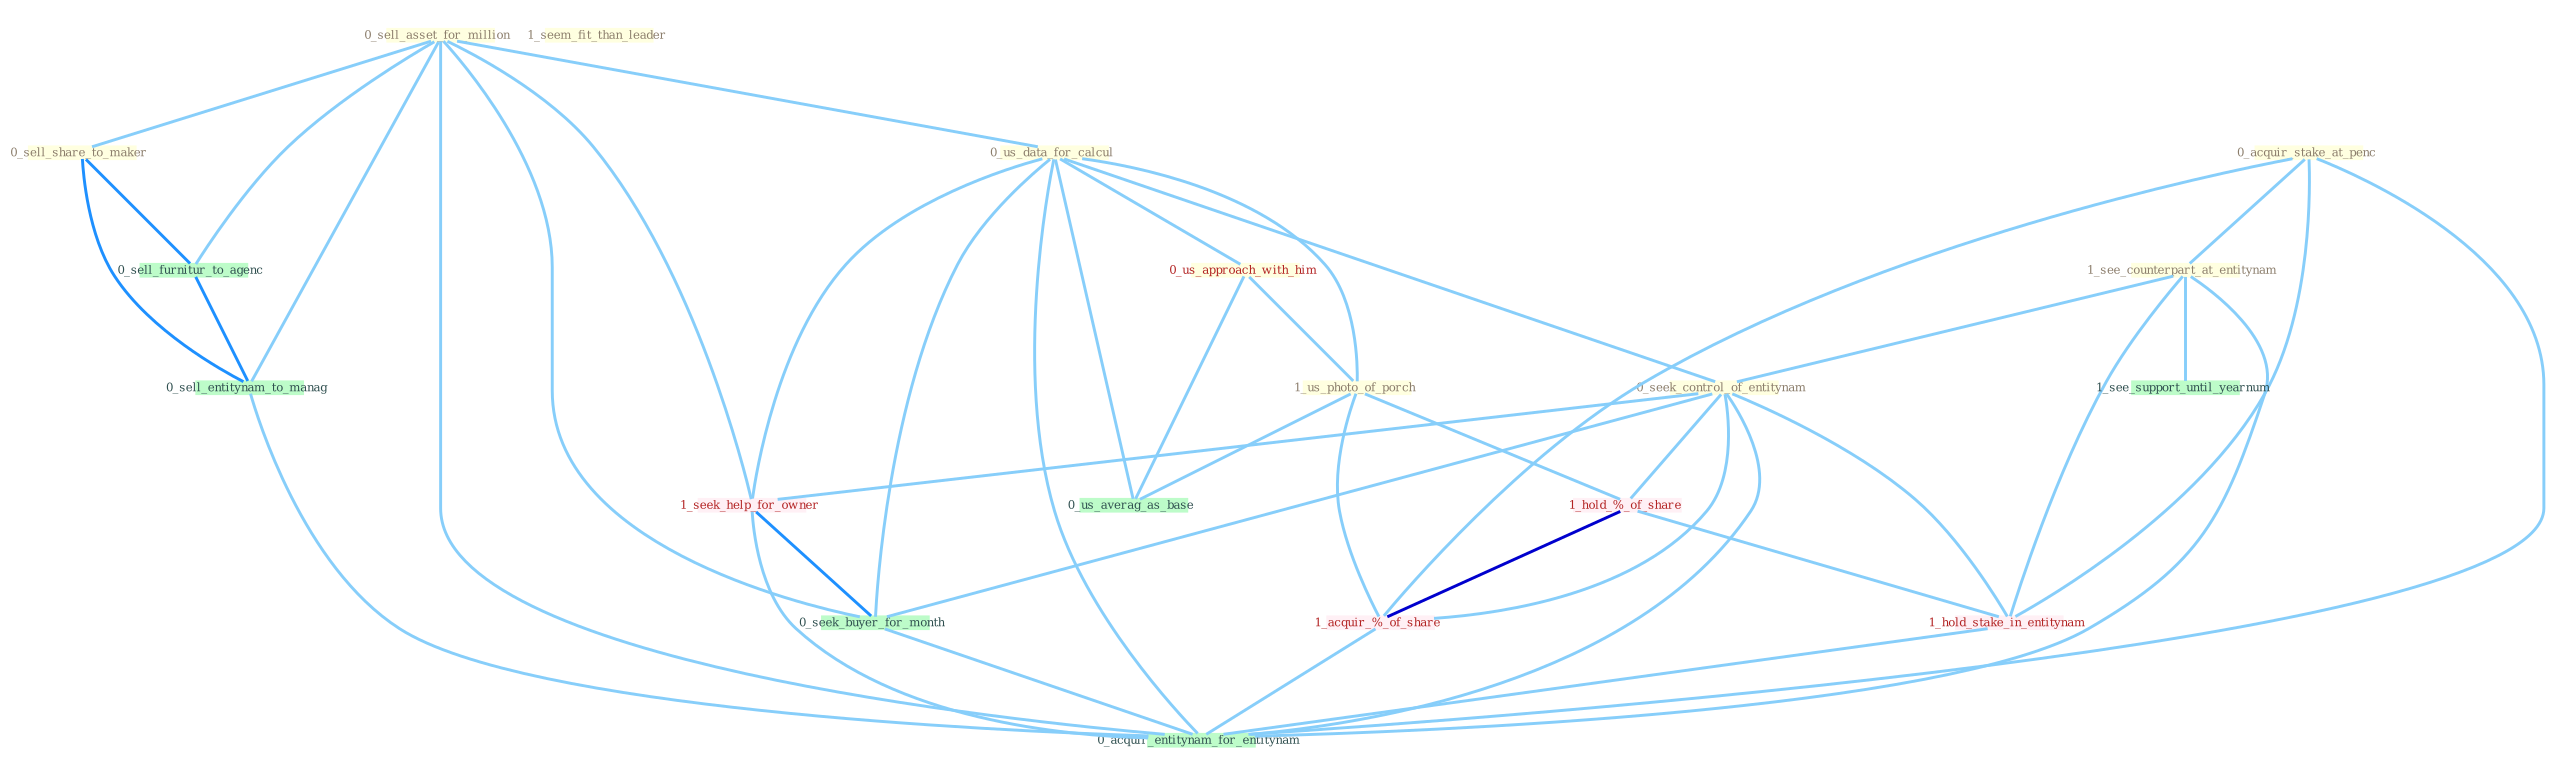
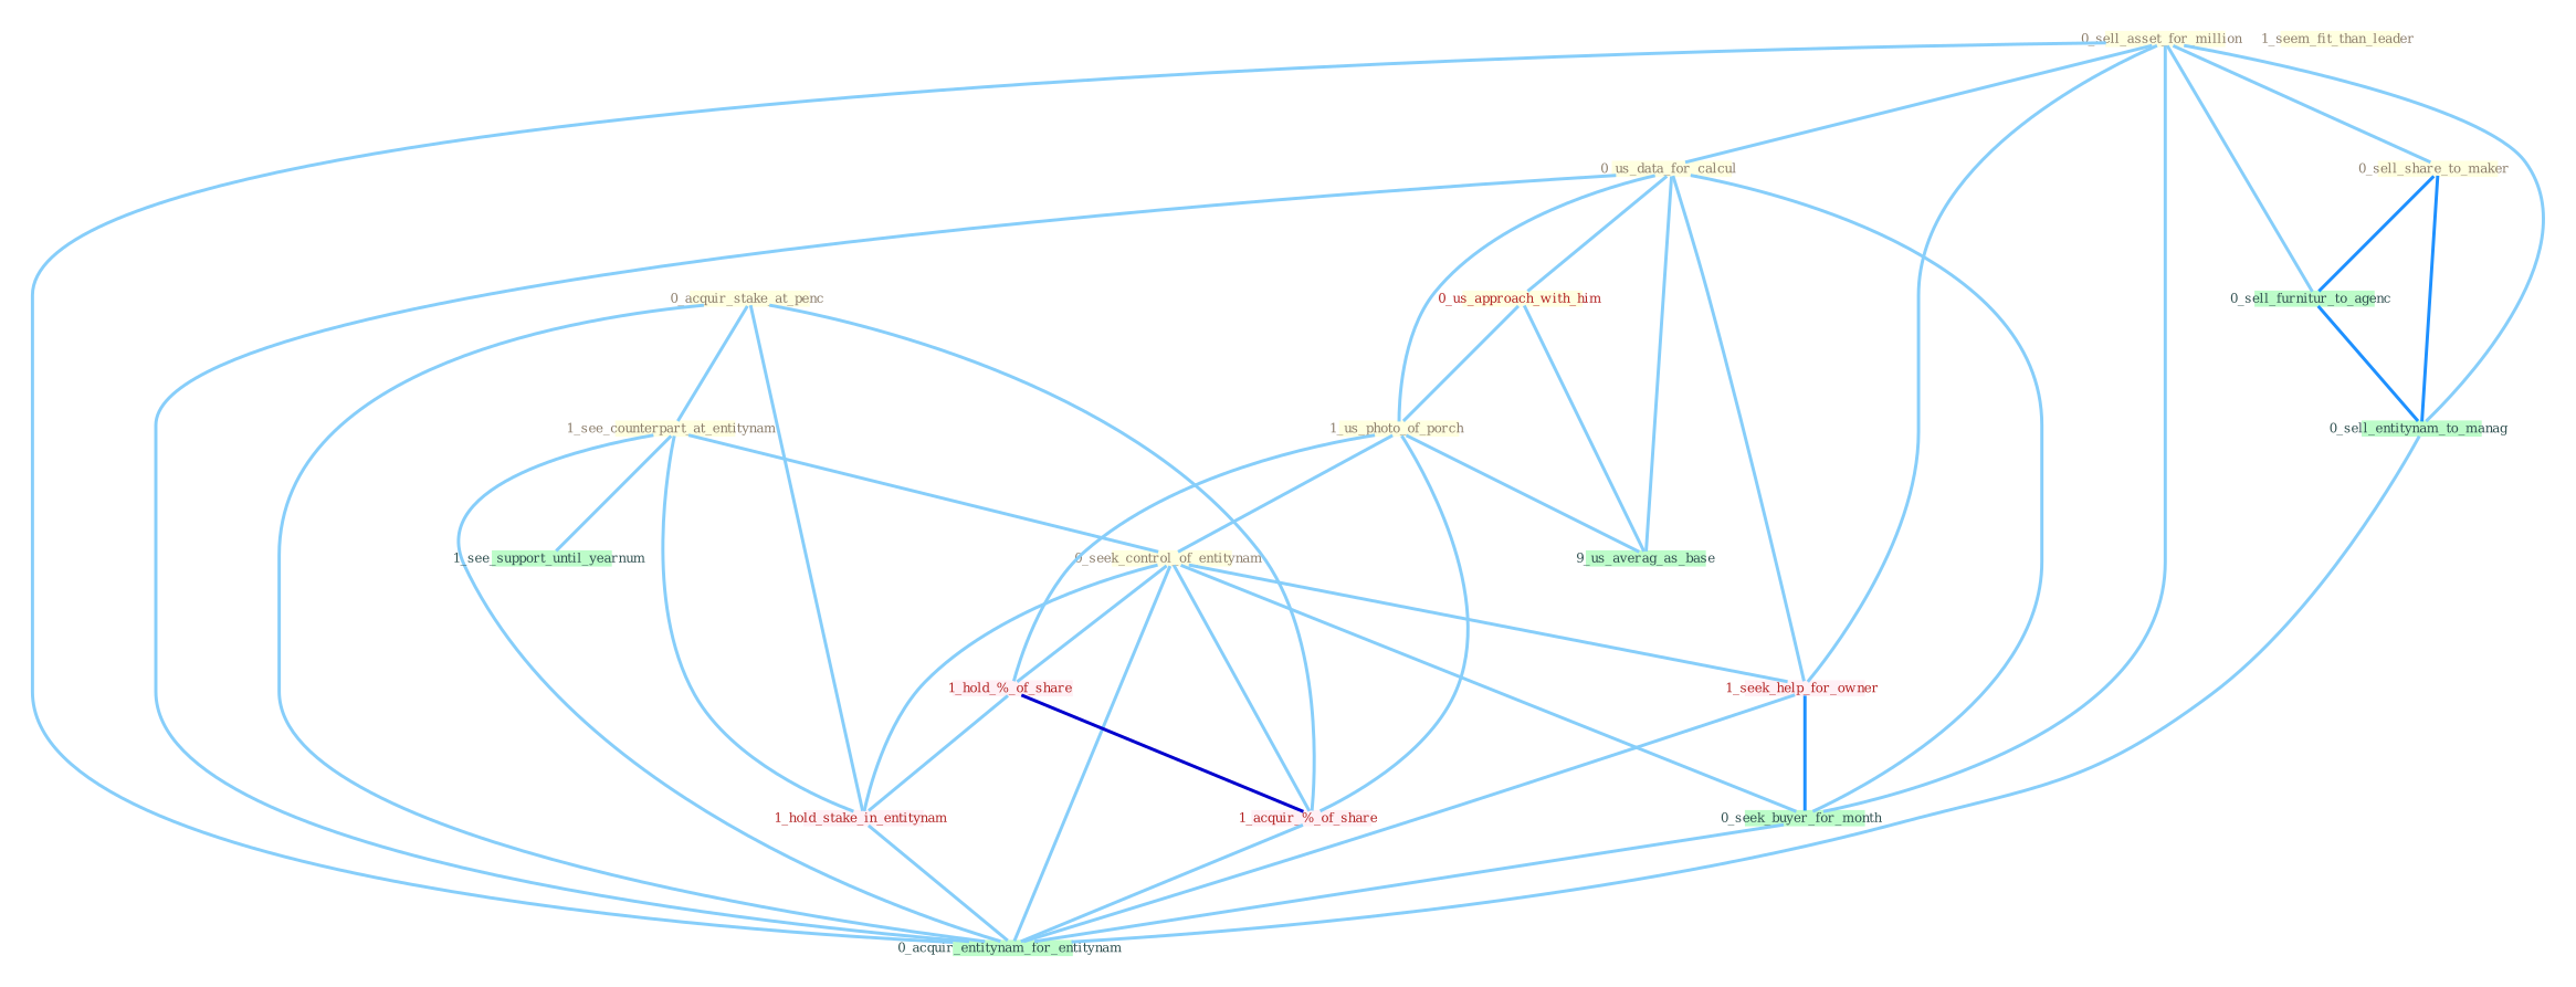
  graph {
    node [color="#ffffe0" fixedsize=true fontcolor="#8b7d6b" fontsize=4 shape=polygon style=filled]
    edge [color="#87cefa" w=1]
    "0_sell_asset_for_million " [height=.06 width=.5]
    "1_seem_fit_than_leader " [height=.06 width=.5]
    "0_us_data_for_calcul " [height=.06 width=.5]
    "0_acquir_stake_at_penc " [height=.06 width=.5]
    "1_see_counterpart_at_entitynam " [height=.06 width=.5]
    "0_sell_share_to_maker " [height=.06 width=.5]
    "0_us_approach_with_him " [fontcolor="#b22222" height=.06 width=.5]
    "1_us_photo_of_porch " [height=.06 width=.5]
    "0_seek_control_of_entitynam " [height=.06 width=.5]
    "1_hold_%_of_share " [color="#fff0f5" fontcolor="#b22222" height=.06 width=.5]
    "1_hold_stake_in_entitynam " [color="#fff0f5" fontcolor="#b22222" height=.06 width=.5]
    "1_seek_help_for_owner " [color="#fff0f5" fontcolor="#b22222" height=.06 width=.5]
    "1_acquir_%_of_share " [color="#fff0f5" fontcolor="#b22222" height=.06 width=.5]
    "0_seek_buyer_for_month " [color="#BDFCC9" fontcolor="#2f4f4f" height=.06 width=.5]
    "0_sell_furnitur_to_agenc " [color="#BDFCC9" fontcolor="#2f4f4f" height=.06 width=.5]
    "0_sell_entitynam_to_manag " [color="#BDFCC9" fontcolor="#2f4f4f" height=.06 width=.5]
    "0_acquir_entitynam_for_entitynam " [color="#BDFCC9" fontcolor="#2f4f4f" height=.06 width=.5]
-   "0_us_averag_as_base " [color="#BDFCC9" fontcolor="#2f4f4f" height=.06 width=.5]
+   "0_us_averag_as_base " [color="#BDFCC9" fontcolor="#2f4f4f" height=.06 width=.5 label="9_us_averag_as_base"]
    "1_see_support_until_yearnum " [color="#BDFCC9" fontcolor="#2f4f4f" height=.06 width=.5]
    subgraph sub_1 {
      "0_sell_asset_for_million "
      "1_seem_fit_than_leader "
      "0_us_data_for_calcul "
      "0_acquir_stake_at_penc "
      "1_see_counterpart_at_entitynam "
      "0_sell_share_to_maker "
      "0_us_approach_with_him "
      "1_us_photo_of_porch "
      "0_seek_control_of_entitynam "
    }
    subgraph sub_2 {
      "1_hold_%_of_share "
      "1_hold_stake_in_entitynam "
      "1_seek_help_for_owner "
      "1_acquir_%_of_share "
    }
    "0_sell_asset_for_million " -- "0_us_data_for_calcul "
    "0_sell_asset_for_million " -- "0_sell_share_to_maker "
    "0_sell_asset_for_million " -- "1_seek_help_for_owner "
    "0_sell_asset_for_million " -- "0_seek_buyer_for_month "
    "0_sell_asset_for_million " -- "0_sell_furnitur_to_agenc "
    "0_sell_asset_for_million " -- "0_sell_entitynam_to_manag "
    "0_sell_asset_for_million " -- "0_acquir_entitynam_for_entitynam "
    "0_us_data_for_calcul " -- "0_us_approach_with_him "
    "0_us_data_for_calcul " -- "1_us_photo_of_porch "
    "0_us_data_for_calcul " -- "1_seek_help_for_owner "
    "0_us_data_for_calcul " -- "0_seek_buyer_for_month "
    "0_us_data_for_calcul " -- "0_acquir_entitynam_for_entitynam "
    "0_us_data_for_calcul " -- "0_us_averag_as_base "
    "0_acquir_stake_at_penc " -- "1_see_counterpart_at_entitynam "
    "0_acquir_stake_at_penc " -- "1_hold_stake_in_entitynam "
    "0_acquir_stake_at_penc " -- "1_acquir_%_of_share "
    "0_acquir_stake_at_penc " -- "0_acquir_entitynam_for_entitynam "
    "1_see_counterpart_at_entitynam " -- "0_seek_control_of_entitynam "
    "1_see_counterpart_at_entitynam " -- "1_hold_stake_in_entitynam "
    "1_see_counterpart_at_entitynam " -- "0_acquir_entitynam_for_entitynam "
    "1_see_counterpart_at_entitynam " -- "1_see_support_until_yearnum "
    "0_sell_share_to_maker " -- "0_sell_furnitur_to_agenc " [color="#1e90ff" w=2]
    "0_sell_share_to_maker " -- "0_sell_entitynam_to_manag " [color="#1e90ff" w=2]
    "0_us_approach_with_him " -- "1_us_photo_of_porch "
    "0_us_approach_with_him " -- "0_us_averag_as_base "
-   "0_us_data_for_calcul " -- "0_seek_control_of_entitynam "
+   "1_us_photo_of_porch " -- "0_seek_control_of_entitynam "
    "1_us_photo_of_porch " -- "1_hold_%_of_share "
    "1_us_photo_of_porch " -- "1_acquir_%_of_share "
    "1_us_photo_of_porch " -- "0_us_averag_as_base "
    "0_seek_control_of_entitynam " -- "1_hold_%_of_share "
    "0_seek_control_of_entitynam " -- "1_hold_stake_in_entitynam "
    "0_seek_control_of_entitynam " -- "1_seek_help_for_owner "
    "0_seek_control_of_entitynam " -- "1_acquir_%_of_share "
    "0_seek_control_of_entitynam " -- "0_seek_buyer_for_month "
    "0_seek_control_of_entitynam " -- "0_acquir_entitynam_for_entitynam "
    "1_hold_%_of_share " -- "1_hold_stake_in_entitynam "
    "1_hold_%_of_share " -- "1_acquir_%_of_share " [color="#0000cd" w=3]
    "1_hold_stake_in_entitynam " -- "0_acquir_entitynam_for_entitynam "
    "1_seek_help_for_owner " -- "0_seek_buyer_for_month " [color="#1e90ff" w=2]
    "1_seek_help_for_owner " -- "0_acquir_entitynam_for_entitynam "
    "1_acquir_%_of_share " -- "0_acquir_entitynam_for_entitynam "
    "0_seek_buyer_for_month " -- "0_acquir_entitynam_for_entitynam "
    "0_sell_furnitur_to_agenc " -- "0_sell_entitynam_to_manag " [color="#1e90ff" w=2]
    "0_sell_entitynam_to_manag " -- "0_acquir_entitynam_for_entitynam "
  }
